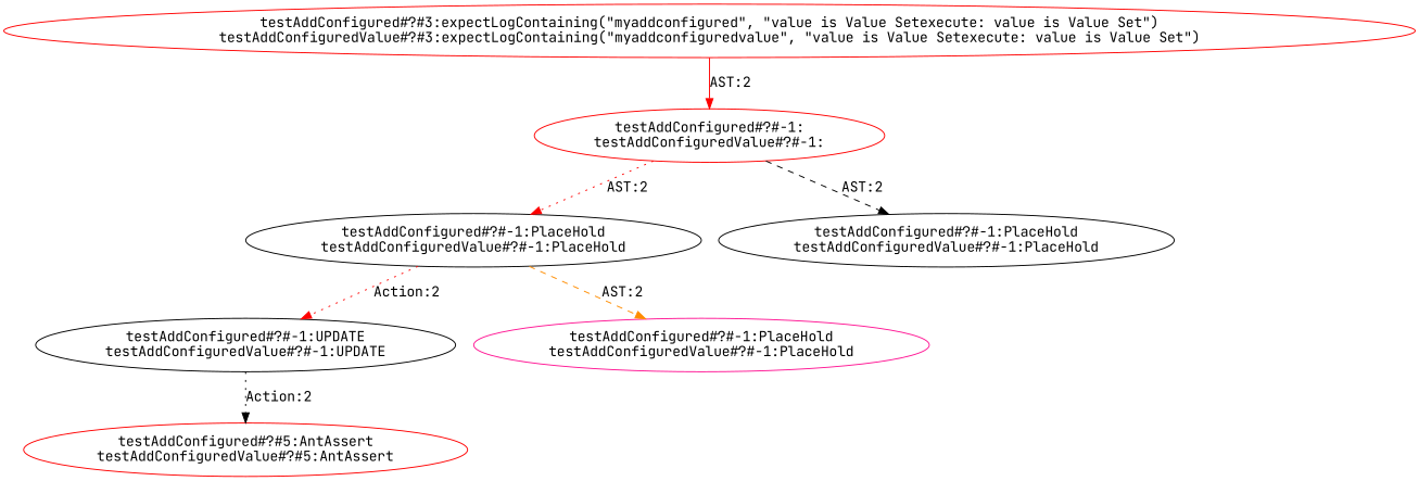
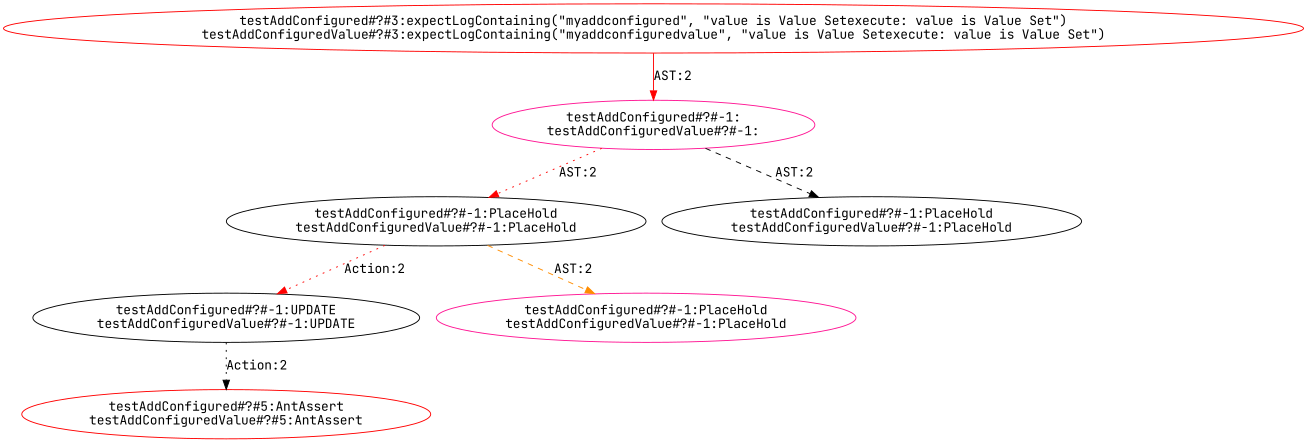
  digraph {
    fontname="JetBrains Mono"
    node [shape=ellipse color=black fontname="JetBrains Mono"]
    edge [color=red style=dotted fontname="JetBrains Mono"]
    n1 [label="testAddConfigured#?#-1:UPDATE\ntestAddConfiguredValue#?#-1:UPDATE"]
    n2 [label="testAddConfigured#?#5:AntAssert\ntestAddConfiguredValue#?#5:AntAssert" color=red]
    n3 [label="testAddConfigured#?#-1:PlaceHold\ntestAddConfiguredValue#?#-1:PlaceHold"]
    n4 [label="testAddConfigured#?#-1:PlaceHold\ntestAddConfiguredValue#?#-1:PlaceHold" color=deeppink]
-   n5 [label="testAddConfigured#?#-1:\ntestAddConfiguredValue#?#-1:" color=red]
+   n5 [label="testAddConfigured#?#-1:\ntestAddConfiguredValue#?#-1:" color=deeppink]
    n6 [label="testAddConfigured#?#-1:PlaceHold\ntestAddConfiguredValue#?#-1:PlaceHold"]
    n7 [label="testAddConfigured#?#3:expectLogContaining(\"myaddconfigured\", \"value is Value Setexecute: value is Value Set\")\ntestAddConfiguredValue#?#3:expectLogContaining(\"myaddconfiguredvalue\", \"value is Value Setexecute: value is Value Set\")" color=red]
    n1 -> n2 [label="Action:2" color=black]
    n3 -> n1 [label="Action:2"]
    n3 -> n4 [label="AST:2" color=darkorange style=dashed]
    n5 -> n3 [label="AST:2"]
    n5 -> n6 [label="AST:2" color=black style=dashed]
    n7 -> n5 [label="AST:2" style=solid]
  }
